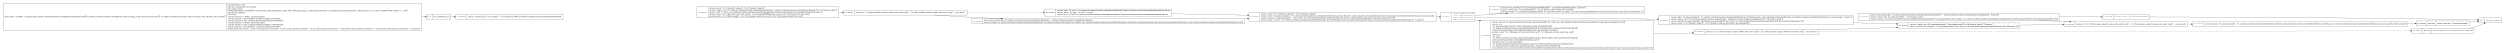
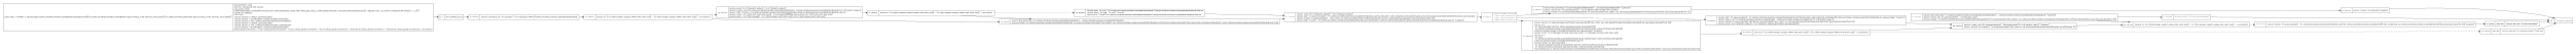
  digraph {
    fontname="Comic Neue"
    rankdir=LR
    node [fontname="Comic Neue" shape=record]
    edge [fontname="Comic Neue"]
    n1 [label="{22\:\ ?|MTH_ENTER_BLOCK\l}"]
    n2 [label="{24\:\ 0x0000|0x0000: INSTANCE_OF  (r0 I:boolean) = (r4 I:??[OBJECT, ARRAY]) kotlinx.coroutines.channels.ChannelIterator$next0$1 \l}"]
+   n3 [label="{25\:\ 0x0002|0x0002: IF  (r0 I:??[int, boolean, OBJECT, ARRAY, byte, short, char]) == (0 ??[int, boolean, OBJECT, ARRAY, byte, short, char])  \-\> B:29:0x0014 \l}"]
    n4 [label="{26\:\ 0x0004|0x0004: MOVE  (r0 I:??[OBJECT, ARRAY]) = (r4 I:??[OBJECT, ARRAY]) \l0x0005: CHECK_CAST (r0 I:kotlinx.coroutines.channels.ChannelIterator$next0$1) = (kotlinx.coroutines.channels.ChannelIterator$next0$1) (r0 I:??[OBJECT, ARRAY]) \l0x0007: IGET  (r1 I:int) = (r0 I:kotlinx.coroutines.channels.ChannelIterator$next0$1) kotlinx.coroutines.channels.ChannelIterator$next0$1.label int \l0x0009: CONST  (r2 I:??[int, float, short, byte, char]) = (\-2147483648(0xffffffff80000000, float:\-0.0) ??[int, float, short, byte, char]) \l0x000b: ARITH  (r1 I:??[int, boolean]) = (r1 I:??[int, boolean, short, byte, char]) & (r2 I:??[int, boolean, short, byte, char]) \l}"]
    n5 [label="{29\:\ 0x0014|0x0014: NEW_INSTANCE  (r0 I:kotlinx.coroutines.channels.ChannelIterator$next0$1) =  kotlinx.coroutines.channels.ChannelIterator$next0$1 \l0x0016: INVOKE  (r0 I:kotlinx.coroutines.channels.ChannelIterator$next0$1), (r4 I:kotlin.coroutines.Continuation) type: DIRECT call: kotlinx.coroutines.channels.ChannelIterator$next0$1.\<init\>(kotlin.coroutines.Continuation):void A[MD:(kotlin.coroutines.Continuation\<? super kotlinx.coroutines.channels.ChannelIterator$next0$1\>):void (m)]\l}"]
    n6 [label="{27\:\ 0x000c|0x000c: IF  (r1 I:??[int, boolean, OBJECT, ARRAY, byte, short, char]) == (0 ??[int, boolean, OBJECT, ARRAY, byte, short, char])  \-\> B:29:0x0014 \l}"]
    n7 [label="{30\:\ 0x0019|0x0019: MOVE  (r4 I:??[OBJECT, ARRAY]) = (r0 I:??[OBJECT, ARRAY]) \l0x001a: IGET  (r0 I:java.lang.Object) = (r4 I:kotlinx.coroutines.channels.ChannelIterator$next0$1 A[D('$continuation' kotlin.coroutines.Continuation)]) kotlinx.coroutines.channels.ChannelIterator$next0$1.result java.lang.Object \l0x001c: INVOKE  (r1 I:java.lang.Object) =  type: STATIC call: kotlin.coroutines.intrinsics.IntrinsicsKt.getCOROUTINE_SUSPENDED():java.lang.Object A[MD:():java.lang.Object (m)]\l0x0020: IGET  (r2 I:int) = (r4 I:kotlinx.coroutines.channels.ChannelIterator$next0$1 A[D('$continuation' kotlin.coroutines.Continuation)]) kotlinx.coroutines.channels.ChannelIterator$next0$1.label int  (LINE:578)\l}"]
    n8 [label="{28\:\ 0x000e|0x000e: IGET  (r4 I:int) = (r0 I:kotlinx.coroutines.channels.ChannelIterator$next0$1) kotlinx.coroutines.channels.ChannelIterator$next0$1.label int \l0x0010: ARITH  (r4 I:int) = (r4 I:int) \- (r2 I:int) \l0x0011: IPUT  (r4 I:int), (r0 I:kotlinx.coroutines.channels.ChannelIterator$next0$1) kotlinx.coroutines.channels.ChannelIterator$next0$1.label int \l}"]
    n9 [label="{31\:\ 0x0022|0x0022: SWITCH  (r2 I:??)\l case 0: goto B:35:0x0036\l case 1: goto B:34:0x002d\l default: goto B:32:0x0025 \l}"]
    n10 [label="{32\:\ 0x0025|0x0025: NEW_INSTANCE  (r3 I:java.lang.IllegalStateException) =  java.lang.IllegalStateException  (LINE:585)\l0x0027: CONST_STR  (r4 I:java.lang.String) =  \"call to 'resume' before 'invoke' with coroutine\" \l0x0029: INVOKE  (r3 I:java.lang.IllegalStateException), (r4 I:java.lang.String) type: DIRECT call: java.lang.IllegalStateException.\<init\>(java.lang.String):void A[MD:(java.lang.String):void (c)]\l}"]
    n11 [label="{34\:\ 0x002d|0x002d: IGET  (r3 I:java.lang.Object) = (r4 I:kotlinx.coroutines.channels.ChannelIterator$next0$1 A[D('$continuation' kotlin.coroutines.Continuation)]) kotlinx.coroutines.channels.ChannelIterator$next0$1.L$0 java.lang.Object  (LINE:578)\l0x002f: CHECK_CAST (r3 I:kotlinx.coroutines.channels.ChannelIterator) = (kotlinx.coroutines.channels.ChannelIterator) (r3 I:??[OBJECT, ARRAY]) \l0x0031: INVOKE  (r0 I:java.lang.Object A[D('$result' java.lang.Object)]) type: STATIC call: kotlin.ResultKt.throwOnFailure(java.lang.Object):void A[MD:(java.lang.Object):void (m)]\l0x0034: MOVE  (r2 I:??[OBJECT, ARRAY]) = (r0 I:??[OBJECT, ARRAY] A[D('$result' java.lang.Object)]) \l}"]
    n12 [label="{35\:\ 0x0036|0x0036: INVOKE  (r0 I:java.lang.Object A[D('$result' java.lang.Object)]) type: STATIC call: kotlin.ResultKt.throwOnFailure(java.lang.Object):void A[MD:(java.lang.Object):void (m)]\l0x0039: IPUT  \l  (r3 I:java.lang.Object A[D('this' kotlinx.coroutines.channels.ChannelIterator)])\l  (r4 I:kotlinx.coroutines.channels.ChannelIterator$next0$1 A[D('$continuation' kotlin.coroutines.Continuation)])\l kotlinx.coroutines.channels.ChannelIterator$next0$1.L$0 java.lang.Object  (LINE:584)\l0x003b: CONST  (r2 I:??[boolean, int, float, short, byte, char]) = (1 ??[boolean, int, float, short, byte, char]) \l0x003c: IPUT  \l  (r2 I:int)\l  (r4 I:kotlinx.coroutines.channels.ChannelIterator$next0$1 A[D('$continuation' kotlin.coroutines.Continuation)])\l kotlinx.coroutines.channels.ChannelIterator$next0$1.label int \l0x003e: INVOKE  (r2 I:java.lang.Object) = \l  (r3 I:kotlinx.coroutines.channels.ChannelIterator A[D('this' kotlinx.coroutines.channels.ChannelIterator)])\l  (r4 I:kotlin.coroutines.Continuation A[D('$continuation' kotlin.coroutines.Continuation)])\l type: INTERFACE call: kotlinx.coroutines.channels.ChannelIterator.hasNext(kotlin.coroutines.Continuation):java.lang.Object A[MD:(kotlin.coroutines.Continuation\<? super java.lang.Boolean\>):java.lang.Object (m)]\l}"]
+   n13 [label="{33\:\ 0x002c|0x002c: THROW  (r3 I:java.lang.Throwable) \l}"]
    n14 [label="{38\:\ 0x0045|0x0045: CHECK_CAST (r2 I:java.lang.Boolean) = (java.lang.Boolean) (r2 I:??[OBJECT, ARRAY])  (LINE:584)\l0x0047: INVOKE  (r1 I:boolean) = (r2 I:java.lang.Boolean) type: VIRTUAL call: java.lang.Boolean.booleanValue():boolean A[MD:():boolean (c)]\l}"]
    n15 [label="{36\:\ 0x0042|0x0042: IF  (r2 I:??[int, boolean, OBJECT, ARRAY, byte, short, char]) != (r1 I:??[int, boolean, OBJECT, ARRAY, byte, short, char])  \-\> B:38:0x0045 \l}"]
    n16 [label="{23\:\ ?|MTH_EXIT_BLOCK\l}"]
    n17 [label="{39\:\ 0x004b|0x004b: IF  (r1 I:??[int, boolean, OBJECT, ARRAY, byte, short, char]) == (0 ??[int, boolean, OBJECT, ARRAY, byte, short, char])  \-\> B:42:0x0052 \l}"]
    n18 [label="{40\:\ 0x004d|0x004d: INVOKE  (r1 I:java.lang.Object) = (r3 I:kotlinx.coroutines.channels.ChannelIterator A[D('this' kotlinx.coroutines.channels.ChannelIterator)]) type: INTERFACE call: kotlinx.coroutines.channels.ChannelIterator.next():java.lang.Object A[MD:():E (m)] (LINE:585)\l}"]
    n19 [label="{41\:\ 0x0051|RETURN\l|0x0051: RETURN  (r1 I:java.lang.Object) \l}"]
    n20 [label="{42\:\ 0x0052|0x0052: NEW_INSTANCE  (r1 I:kotlinx.coroutines.channels.ClosedReceiveChannelException) =  kotlinx.coroutines.channels.ClosedReceiveChannelException  (LINE:584)\l0x0054: CONST_STR  (r2 I:java.lang.String) =  \"Channel was closed\" \l0x0056: INVOKE  (r1 I:kotlinx.coroutines.channels.ClosedReceiveChannelException), (r2 I:java.lang.String) type: DIRECT call: kotlinx.coroutines.channels.ClosedReceiveChannelException.\<init\>(java.lang.String):void A[MD:(java.lang.String):void (m)]\l}"]
    n21 [label="{43\:\ 0x0059|0x0059: THROW  (r1 I:java.lang.Throwable) \l}"]
    n22 [label="{37\:\ 0x0044|RETURN\l|0x0044: RETURN  (r1 I:java.lang.Object)  (LINE:578)\l}"]
    n23 [label="{public static \/* synthetic *\/ java.lang.Object kotlinx.coroutines.channels.ChannelIterator.DefaultImpls.next((r3 I:kotlinx.coroutines.channels.ChannelIterator A[IMMUTABLE_TYPE, METHOD_ARGUMENT]), (r4 I:kotlin.coroutines.Continuation A[IMMUTABLE_TYPE, METHOD_ARGUMENT]))  | INCONSISTENT_CODE\lMETHOD_CANDIDATE_FOR_INLINE\lUSE_LINES_HINTS\l\{Lkotlin\/Deprecated;=Annotation\{RUNTIME, type=Lkotlin\/Deprecated;, values=\{level=\{ENCODED_FIELD: Lkotlin\/DeprecationLevel;\-\>HIDDEN:Lkotlin\/DeprecationLevel;\}, message=Since 1.3.0, binary compatibility with versions \<= 1.2.x\}\}\}\lINLINE_NOT_NEEDED\lDebug Info:\l  0x001c\-0x0025: r0 '$result' Ljava\/lang\/Object;\l  0x001a\-0x0025: r4 '$continuation' Lkotlin\/coroutines\/Continuation;\l  0x0031\-0x0036: r3 'this' Lkotlinx\/coroutines\/channels\/ChannelIterator;\l  0x002d\-0x0061: r0 '$result' Ljava\/lang\/Object;\l  0x0039\-0x0061: r3 'this' Lkotlinx\/coroutines\/channels\/ChannelIterator;\l  0x002d\-0x0061: r4 '$continuation' Lkotlin\/coroutines\/Continuation;\lCROSS_EDGE: B:41:0x0051 \-\> B:23:?, CROSS_EDGE: B:43:0x0059 \-\> B:23:?, CROSS_EDGE: B:37:0x0044 \-\> B:23:?, CROSS_EDGE: B:36:0x0042 \-\> B:38:0x0045, CROSS_EDGE: B:29:0x0014 \-\> B:30:0x0019, CROSS_EDGE: B:25:0x0002 \-\> B:29:0x0014\l}"]
    n1 -> n2
+   n2 -> n3
+   n3 -> n4 [style=dashed]
+   n3 -> n5
    n4 -> n6
    n5 -> n7
    n6 -> n5
    n6 -> n8 [style=dashed]
    n7 -> n9
    n8 -> n7
    n9 -> n10
    n9 -> n11
    n9 -> n12
+   n10 -> n13
    n11 -> n14
    n12 -> n15
+   n13 -> n16
    n14 -> n17
    n15 -> n14
    n15 -> n22 [style=dashed]
    n17 -> n18 [style=dashed]
    n18 -> n19
    n19 -> n16
    n20 -> n17
    n20 -> n21
    n21 -> n16
    n22 -> n16
    n23 -> n1
  }
